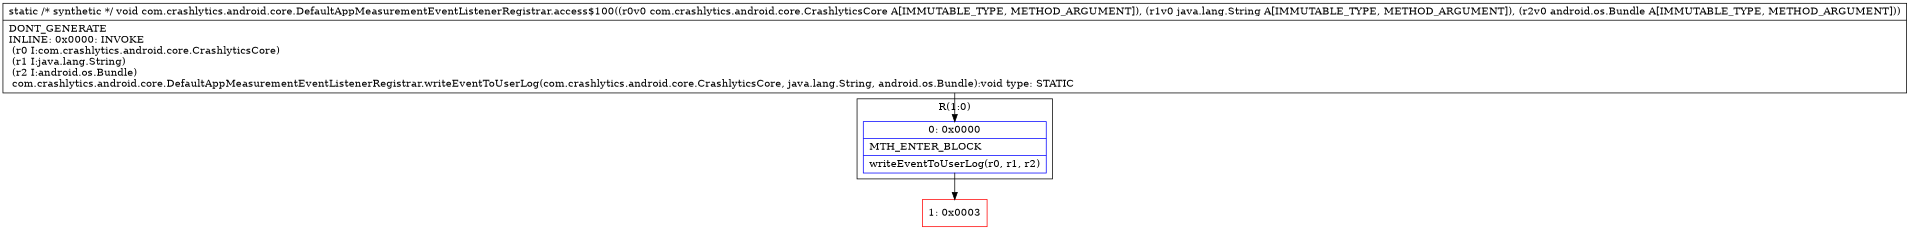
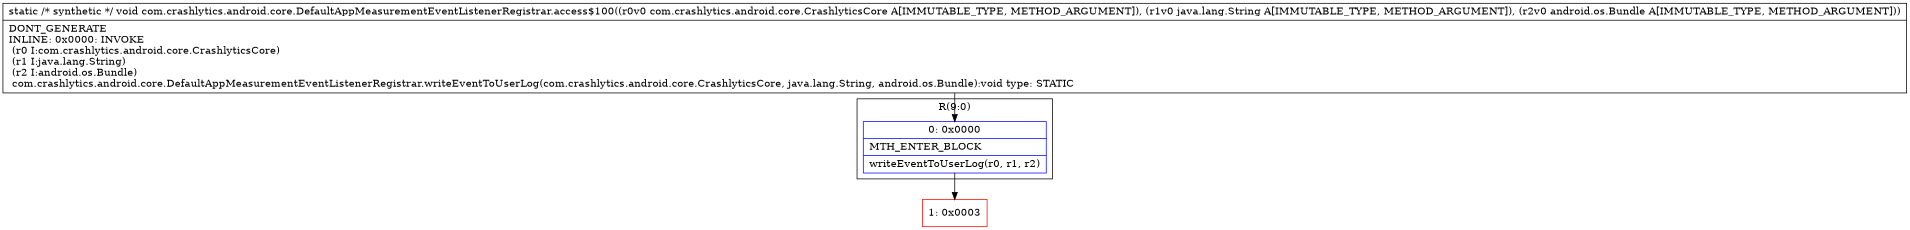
  digraph {
    node [shape=record]
    n1 [color=blue label="{0\:\ 0x0000|MTH_ENTER_BLOCK\l|writeEventToUserLog(r0, r1, r2)\l}"]
    n2 [color=red label="{1\:\ 0x0003}"]
    n3 [label="{static \/* synthetic *\/ void com.crashlytics.android.core.DefaultAppMeasurementEventListenerRegistrar.access$100((r0v0 com.crashlytics.android.core.CrashlyticsCore A[IMMUTABLE_TYPE, METHOD_ARGUMENT]), (r1v0 java.lang.String A[IMMUTABLE_TYPE, METHOD_ARGUMENT]), (r2v0 android.os.Bundle A[IMMUTABLE_TYPE, METHOD_ARGUMENT]))  | DONT_GENERATE\lINLINE: 0x0000: INVOKE  \l  (r0 I:com.crashlytics.android.core.CrashlyticsCore)\l  (r1 I:java.lang.String)\l  (r2 I:android.os.Bundle)\l com.crashlytics.android.core.DefaultAppMeasurementEventListenerRegistrar.writeEventToUserLog(com.crashlytics.android.core.CrashlyticsCore, java.lang.String, android.os.Bundle):void type: STATIC\l}"]
    subgraph cluster_1 {
-     label="R(1:0)"
+     label="R(9:0)"
      n1
    }
    n1 -> n2
    n3 -> n1
  }
